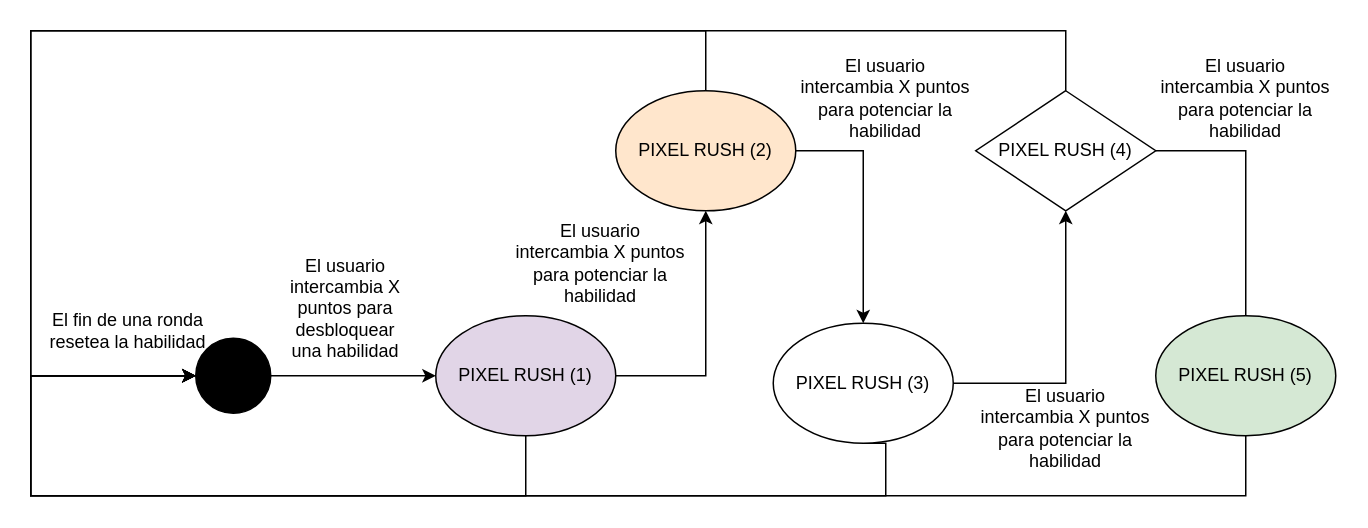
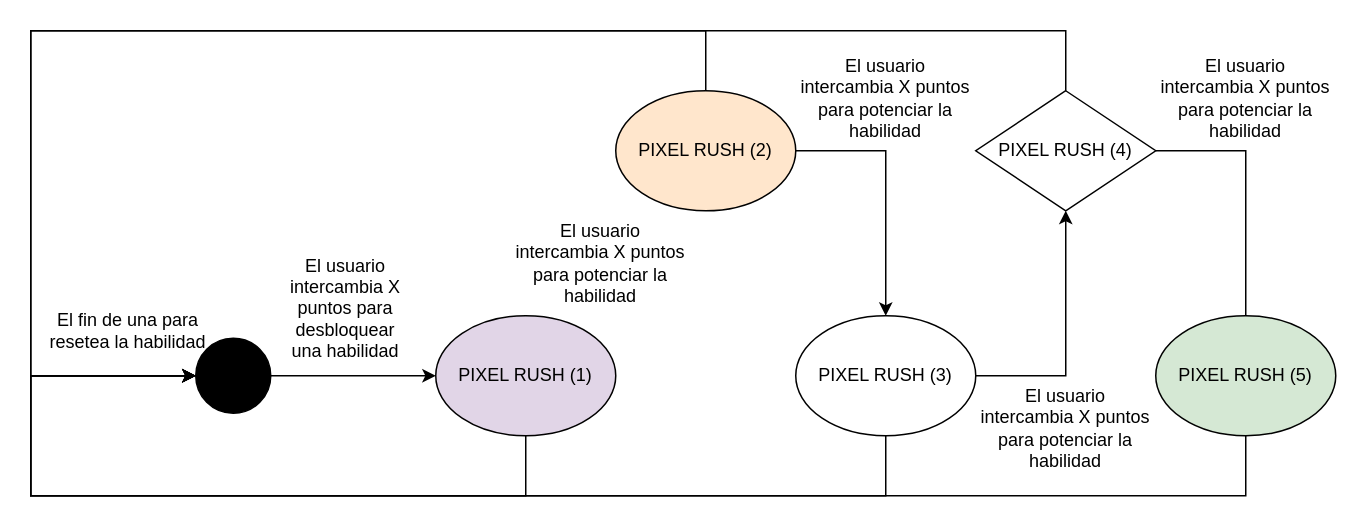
  <mxCell id="0" />
  <mxCell id="1" parent="0" />
  <mxCell id="2" style="edgeStyle=orthogonalEdgeStyle;rounded=0;orthogonalLoop=1;jettySize=auto;html=1;exitX=1;exitY=0.5;exitDx=0;exitDy=0;entryX=0;entryY=0.5;entryDx=0;entryDy=0;" edge="1" parent="1" source="3" target="17"><mxGeometry relative="1" as="geometry" /></mxCell>
  <mxCell id="3" value="" style="ellipse;whiteSpace=wrap;html=1;fillColor=#000000;" vertex="1" parent="1"><mxGeometry x="130" y="225" width="50" height="50" as="geometry" /></mxCell>
  <mxCell id="4" style="edgeStyle=orthogonalEdgeStyle;rounded=0;orthogonalLoop=1;jettySize=auto;html=1;exitX=1;exitY=0.5;exitDx=0;exitDy=0;entryX=0.5;entryY=0;entryDx=0;entryDy=0;endArrow=none;" edge="1" parent="1" source="6" target="8"><mxGeometry relative="1" as="geometry" /></mxCell>
  <mxCell id="5" style="edgeStyle=orthogonalEdgeStyle;rounded=0;orthogonalLoop=1;jettySize=auto;html=1;exitX=0.5;exitY=0;exitDx=0;exitDy=0;entryX=0;entryY=0.5;entryDx=0;entryDy=0;" edge="1" parent="1" source="6" target="3"><mxGeometry relative="1" as="geometry"><Array as="points"><mxPoint x="710" y="20" /><mxPoint x="20" y="20" /><mxPoint x="20" y="250" /></Array></mxGeometry></mxCell>
  <mxCell id="6" value="PIXEL RUSH (4)" style="rhombus;whiteSpace=wrap;html=1;fillColor=#FFFFFF;" vertex="1" parent="1"><mxGeometry x="650" y="60" width="120" height="80" as="geometry" /></mxCell>
  <mxCell id="7" style="edgeStyle=orthogonalEdgeStyle;rounded=0;orthogonalLoop=1;jettySize=auto;html=1;exitX=0.5;exitY=1;exitDx=0;exitDy=0;entryX=0;entryY=0.5;entryDx=0;entryDy=0;" edge="1" parent="1" source="8" target="3"><mxGeometry relative="1" as="geometry"><Array as="points"><mxPoint x="830" y="330" /><mxPoint x="20" y="330" /><mxPoint x="20" y="250" /></Array></mxGeometry></mxCell>
  <mxCell id="8" value="PIXEL RUSH (5)" style="ellipse;whiteSpace=wrap;html=1;fillColor=#d5e8d4;" vertex="1" parent="1"><mxGeometry x="770" y="210" width="120" height="80" as="geometry" /></mxCell>
  <mxCell id="9" style="edgeStyle=orthogonalEdgeStyle;rounded=0;orthogonalLoop=1;jettySize=auto;html=1;exitX=1;exitY=0.5;exitDx=0;exitDy=0;entryX=0.5;entryY=1;entryDx=0;entryDy=0;" edge="1" parent="1" source="11" target="6"><mxGeometry relative="1" as="geometry" /></mxCell>
  <mxCell id="10" style="edgeStyle=orthogonalEdgeStyle;rounded=0;orthogonalLoop=1;jettySize=auto;html=1;exitX=0.5;exitY=1;exitDx=0;exitDy=0;" edge="1" parent="1" source="11"><mxGeometry relative="1" as="geometry"><mxPoint x="130" y="250" as="targetPoint" /><Array as="points"><mxPoint x="590" y="330" /><mxPoint x="20" y="330" /><mxPoint x="20" y="250" /></Array></mxGeometry></mxCell>
- <mxCell id="11" value="PIXEL RUSH (3)" style="ellipse;whiteSpace=wrap;html=1;fillColor=#FFFFFF;" vertex="1" parent="1"><mxGeometry x="515" y="215" width="120" height="80" as="geometry" /></mxCell>
+ <mxCell id="11" value="PIXEL RUSH (3)" style="ellipse;whiteSpace=wrap;html=1;fillColor=#FFFFFF;" vertex="1" parent="1"><mxGeometry x="530" y="210" width="120" height="80" as="geometry" /></mxCell>
  <mxCell id="12" style="edgeStyle=orthogonalEdgeStyle;rounded=0;orthogonalLoop=1;jettySize=auto;html=1;exitX=1;exitY=0.5;exitDx=0;exitDy=0;entryX=0.5;entryY=0;entryDx=0;entryDy=0;" edge="1" parent="1" source="14" target="11"><mxGeometry relative="1" as="geometry" /></mxCell>
  <mxCell id="13" style="edgeStyle=orthogonalEdgeStyle;rounded=0;orthogonalLoop=1;jettySize=auto;html=1;exitX=0.5;exitY=0;exitDx=0;exitDy=0;entryX=0;entryY=0.5;entryDx=0;entryDy=0;" edge="1" parent="1" source="14" target="3"><mxGeometry relative="1" as="geometry"><Array as="points"><mxPoint x="470" y="20" /><mxPoint x="20" y="20" /><mxPoint x="20" y="250" /></Array></mxGeometry></mxCell>
  <mxCell id="14" value="PIXEL RUSH (2)" style="ellipse;whiteSpace=wrap;html=1;fillColor=#ffe6cc;" vertex="1" parent="1"><mxGeometry x="410" y="60" width="120" height="80" as="geometry" /></mxCell>
- <mxCell id="15" style="edgeStyle=orthogonalEdgeStyle;rounded=0;orthogonalLoop=1;jettySize=auto;html=1;exitX=1;exitY=0.5;exitDx=0;exitDy=0;entryX=0.5;entryY=1;entryDx=0;entryDy=0;" edge="1" parent="1" source="17" target="14"><mxGeometry relative="1" as="geometry" /></mxCell>
  <mxCell id="16" style="edgeStyle=orthogonalEdgeStyle;rounded=0;orthogonalLoop=1;jettySize=auto;html=1;exitX=0.5;exitY=1;exitDx=0;exitDy=0;entryX=0;entryY=0.5;entryDx=0;entryDy=0;" edge="1" parent="1" source="17" target="3"><mxGeometry relative="1" as="geometry"><Array as="points"><mxPoint x="350" y="330" /><mxPoint x="20" y="330" /><mxPoint x="20" y="250" /></Array></mxGeometry></mxCell>
  <mxCell id="17" value="PIXEL RUSH (1)" style="ellipse;whiteSpace=wrap;html=1;fillColor=#e1d5e7;" vertex="1" parent="1"><mxGeometry x="290" y="210" width="120" height="80" as="geometry" /></mxCell>
  <mxCell id="18" value="El usuario intercambia X puntos para desbloquear una habilidad" style="text;html=1;strokeColor=none;fillColor=none;align=center;verticalAlign=middle;whiteSpace=wrap;rounded=0;" vertex="1" parent="1"><mxGeometry x="190" y="200" width="80" height="10" as="geometry" /></mxCell>
  <mxCell id="19" value="El usuario intercambia X puntos para potenciar la habilidad" style="text;html=1;strokeColor=none;fillColor=none;align=center;verticalAlign=middle;whiteSpace=wrap;rounded=0;" vertex="1" parent="1"><mxGeometry x="340" y="170" width="120" height="10" as="geometry" /></mxCell>
  <mxCell id="20" value="El usuario intercambia X puntos para potenciar la habilidad" style="text;html=1;strokeColor=none;fillColor=none;align=center;verticalAlign=middle;whiteSpace=wrap;rounded=0;" vertex="1" parent="1"><mxGeometry x="530" y="60" width="120" height="10" as="geometry" /></mxCell>
  <mxCell id="21" value="El usuario intercambia X puntos para potenciar la habilidad" style="text;html=1;strokeColor=none;fillColor=none;align=center;verticalAlign=middle;whiteSpace=wrap;rounded=0;" vertex="1" parent="1"><mxGeometry x="650" y="280" width="120" height="10" as="geometry" /></mxCell>
  <mxCell id="22" value="El usuario intercambia X puntos para potenciar la habilidad" style="text;html=1;strokeColor=none;fillColor=none;align=center;verticalAlign=middle;whiteSpace=wrap;rounded=0;" vertex="1" parent="1"><mxGeometry x="770" y="60" width="120" height="10" as="geometry" /></mxCell>
- <mxCell id="23" value="El fin de una ronda resetea la habilidad" style="text;html=1;strokeColor=none;fillColor=none;align=center;verticalAlign=middle;whiteSpace=wrap;rounded=0;" vertex="1" parent="1"><mxGeometry x="30" y="210" width="110" height="20" as="geometry" /></mxCell>
+ <mxCell id="23" value="El fin de una para resetea la habilidad" style="text;html=1;strokeColor=none;fillColor=none;align=center;verticalAlign=middle;whiteSpace=wrap;rounded=0;" vertex="1" parent="1"><mxGeometry x="30" y="210" width="110" height="20" as="geometry" /></mxCell>
